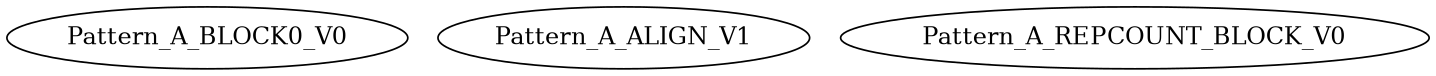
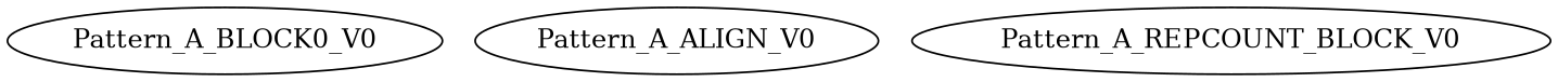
  digraph {
    node [color=black cpu=1 fillcolor=white pattern=Pattern_A style=filled type=block]
    Pattern_A_BLOCK0_V0 [tperiod=100000000]
-   Pattern_A_ALIGN_V0 [tperiod=0 label=Pattern_A_ALIGN_V1]
+   Pattern_A_ALIGN_V0 [tperiod=0]
    Pattern_A_REPCOUNT_BLOCK_V0 [qlo=1]
  }
